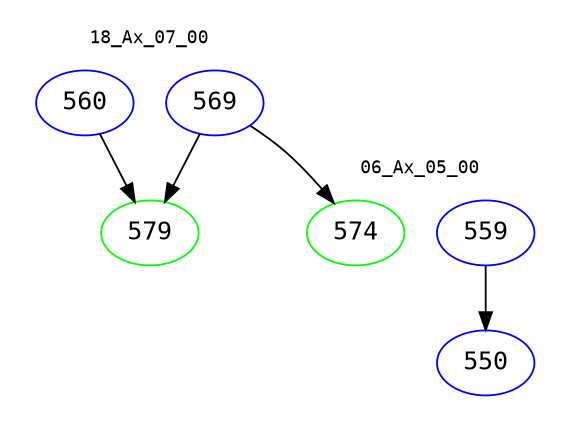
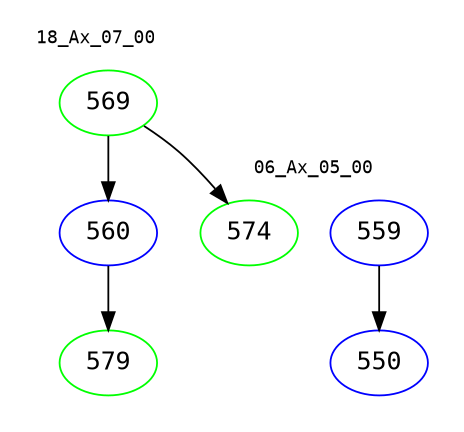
  digraph {
    fontname="DejaVu Sans Mono"
    node [color=blue fontname="DejaVu Sans Mono"]
    edge [color=black fontname="DejaVu Sans Mono"]
-   n1 [label=569]
+   n1 [color=green label=569]
    n2 [label=560]
    n3 [color=green label=579]
    n4 [label=559]
    n5 [label=550]
    n6 [color=green label=574]
    subgraph cluster_1 {
      color=white
      fontsize=10
      label="18_Ax_07_00"
      n1
      n2
      n3
    }
    subgraph cluster_2 {
      color=white
      fontsize=10
      label="06_Ax_05_00"
      n4
      n5
      n6
    }
-   n1 -> n3
+   n1 -> n2
    n1 -> n6
    n2 -> n3
    n4 -> n5
  }
